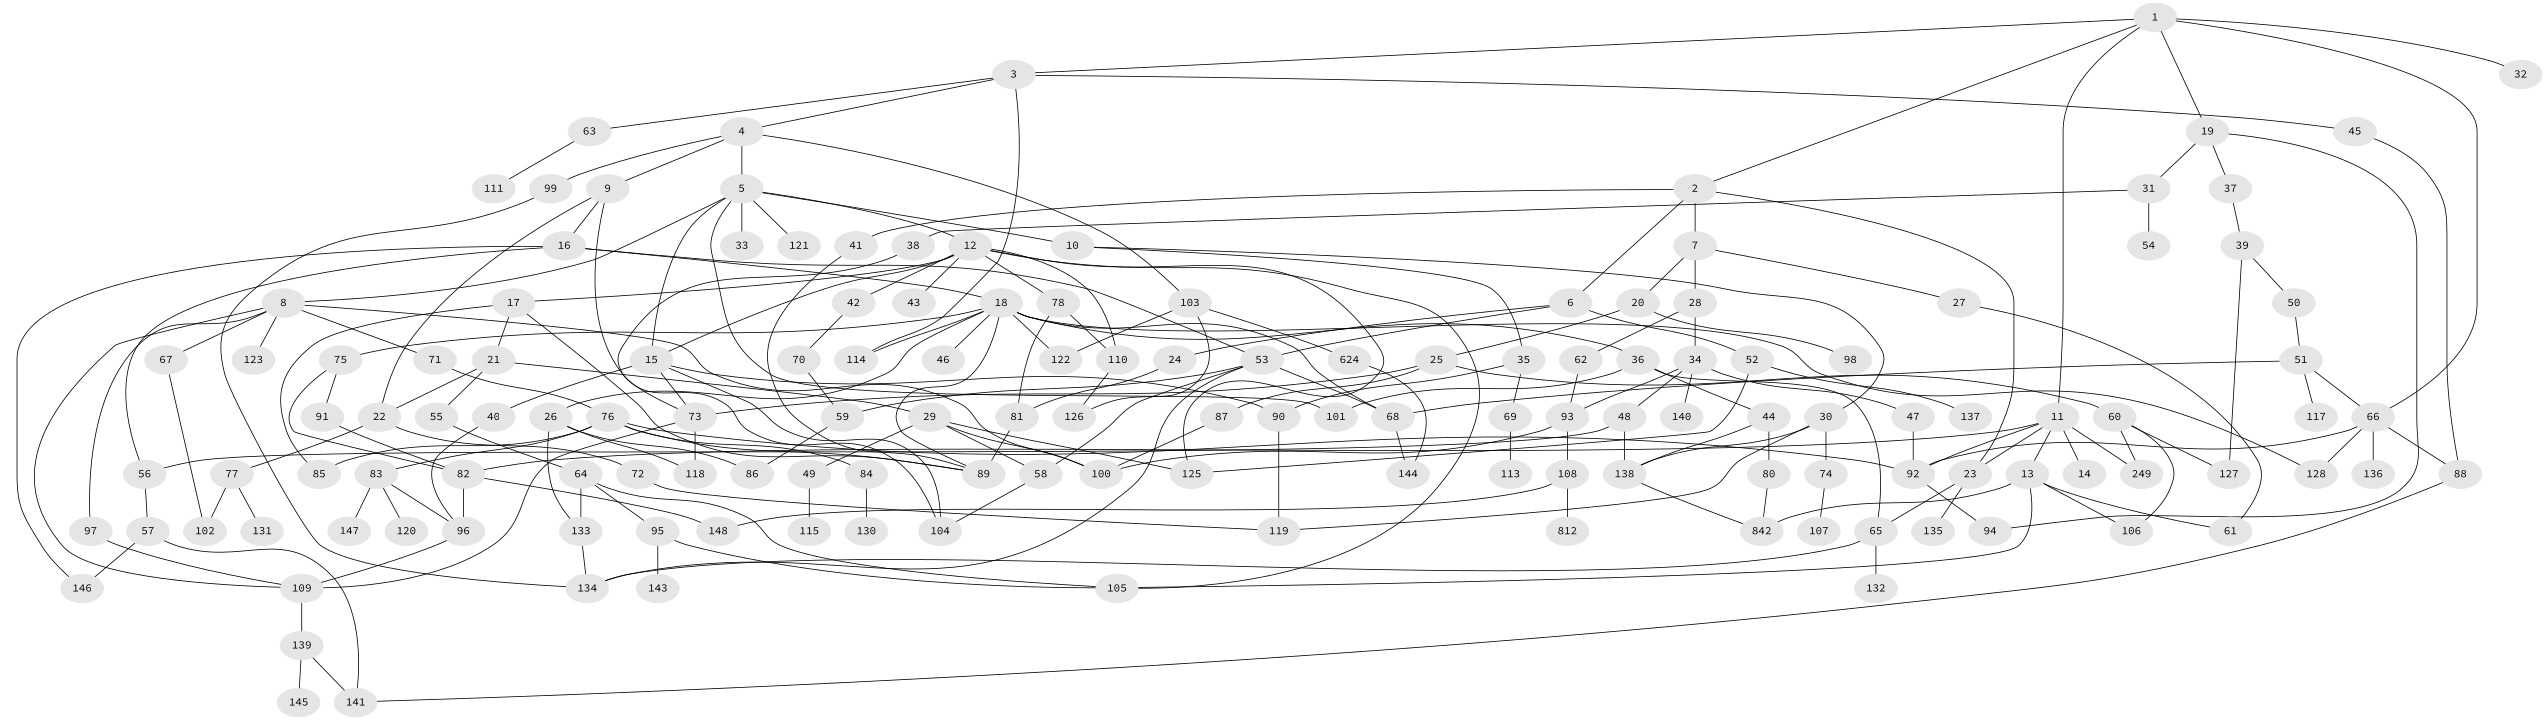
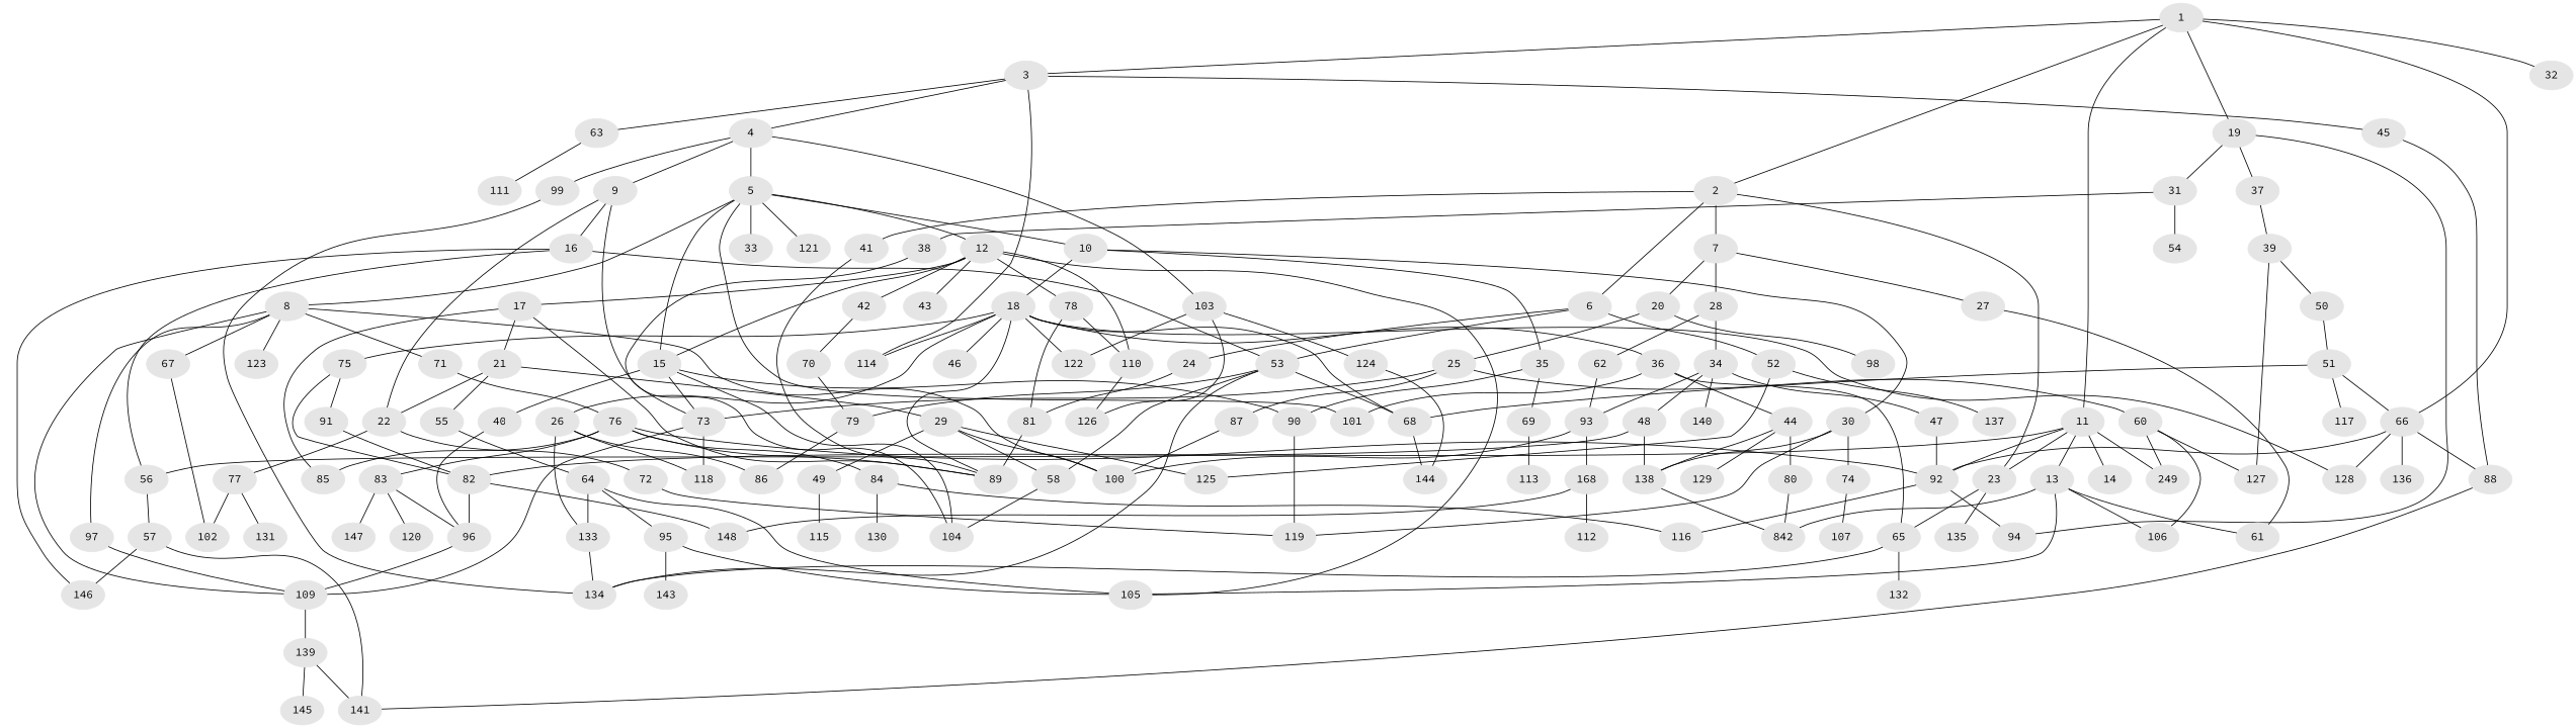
  graph {
    fontname="Source Code Pro"
    node [color=gray90 fontname="Source Code Pro" style=filled]
    edge [fontname="Source Code Pro"]
    1
    2
    3
    11
    19
    32
    66
    6
    7
    23
    41
    4
    45
    63
    114
    13
    14
    82
    92
    n20 [label=249]
    31
    37
    94
    128
    88
    136
    24
    52
    53
    20
    27
    28
    65
    135
    89
    5
    9
    99
    103
    111
    8
    10
    12
    15
    33
    101
    121
    16
    22
    104
    134
    122
-   124 [label=624]
+   124
    126
    67
    71
    97
    100
    109
    123
    18
    30
    35
    17
    42
    43
    78
    105
    110
    125
    40
    73
    90
    81
    137
    58
    68
-   79 [label=59]
+   79
    25
    98
    61
    34
    62
    102
    76
    139
    56
    146
    72
    77
    26
    36
    46
    75
    74
    119
    138
    69
    106
    n100 [label=842]
    96
    148
+   116
    21
    85
    70
    118
    57
    29
    55
    86
    133
    44
    144
    91
    38
    54
    39
    60
    87
    49
    64
    131
    132
    127
    47
    48
    93
    140
    115
    107
-   108
+   108 [label=168]
    113
    80
+   129
    50
    51
    141
    117
    95
    143
    83
    84
    120
    147
    130
-   112 [label=812]
+   112
    145
    1 -- 2
    1 -- 3
    1 -- 11
    1 -- 19
    1 -- 32
    1 -- 66
    2 -- 6
    2 -- 7
    2 -- 23
    2 -- 41
    3 -- 4
    3 -- 45
    3 -- 63
    3 -- 114
    11 -- 23
    11 -- 13
    11 -- 14
    11 -- 82
    11 -- 92
    11 -- n20
    19 -- 31
    19 -- 37
    19 -- 94
    66 -- 92
    66 -- 128
    66 -- 88
    66 -- 136
    6 -- 24
    6 -- 52
    6 -- 53
    7 -- 20
    7 -- 27
    7 -- 28
    23 -- 65
    23 -- 135
    41 -- 89
    4 -- 5
    4 -- 9
    4 -- 99
    4 -- 103
    45 -- 88
    63 -- 111
    13 -- 105
    13 -- 61
    13 -- 106
    13 -- n100
    82 -- 96
    82 -- 148
    92 -- 94
+   92 -- 116
    31 -- 38
    31 -- 54
    37 -- 39
    88 -- 141
    24 -- 81
    52 -- 125
    52 -- 137
    53 -- 134
    53 -- 58
    53 -- 68
    53 -- 79
    20 -- 25
    20 -- 98
    27 -- 61
    28 -- 34
    28 -- 62
    65 -- 134
    65 -- 132
    5 -- 8
    5 -- 10
    5 -- 12
    5 -- 15
    5 -- 33
    5 -- 101
    5 -- 121
    9 -- 16
    9 -- 22
    9 -- 104
    99 -- 134
    103 -- 122
    103 -- 124
    103 -- 126
    8 -- 67
    8 -- 71
    8 -- 97
    8 -- 100
    8 -- 109
    8 -- 123
-   16 -- 18
+   10 -- 18
    10 -- 30
    10 -- 35
    12 -- 15
    12 -- 17
    12 -- 42
    12 -- 43
    12 -- 78
    12 -- 105
    12 -- 110
-   12 -- 125
    15 -- 104
    15 -- 40
    15 -- 73
    15 -- 90
    16 -- 53
    16 -- 56
    16 -- 146
    22 -- 72
    22 -- 77
    124 -- 144
    67 -- 102
    71 -- 76
    97 -- 109
    109 -- 139
    18 -- 114
    18 -- 128
    18 -- 89
    18 -- 122
    18 -- 68
    18 -- 26
    18 -- 36
    18 -- 46
    18 -- 75
    30 -- 74
    30 -- 119
    30 -- 138
    35 -- 90
    35 -- 69
    17 -- 89
    17 -- 21
    17 -- 85
    42 -- 70
    78 -- 110
    78 -- 81
    110 -- 126
    40 -- 96
    73 -- 109
    73 -- 118
    90 -- 119
    81 -- 89
    58 -- 104
    68 -- 144
    79 -- 86
    25 -- 73
    25 -- 60
    25 -- 87
    34 -- 47
    34 -- 48
    34 -- 93
    34 -- 140
    62 -- 93
    76 -- 92
    76 -- 89
    76 -- 85
    76 -- 83
    76 -- 84
    139 -- 141
    139 -- 145
    56 -- 57
    72 -- 119
    77 -- 102
    77 -- 131
    26 -- 118
    26 -- 86
    26 -- 133
    36 -- 65
    36 -- 101
    36 -- 44
    75 -- 82
    75 -- 91
    74 -- 107
    138 -- n100
    69 -- 113
    96 -- 109
    21 -- 22
    21 -- 29
    21 -- 55
    70 -- 79
    57 -- 146
    57 -- 141
    29 -- 100
    29 -- 125
    29 -- 58
    29 -- 49
    55 -- 64
    133 -- 134
    44 -- 138
    44 -- 80
+   44 -- 129
    91 -- 82
    38 -- 73
    39 -- 127
    39 -- 50
    60 -- n20
    60 -- 106
    60 -- 127
    87 -- 100
    49 -- 115
    64 -- 105
    64 -- 133
    64 -- 95
    47 -- 92
    48 -- 56
    48 -- 138
    93 -- 100
    93 -- 108
    108 -- 148
    108 -- 112
    80 -- n100
    50 -- 51
    51 -- 66
    51 -- 68
    51 -- 117
    95 -- 105
    95 -- 143
    83 -- 96
    83 -- 120
    83 -- 147
+   84 -- 116
    84 -- 130
  }
